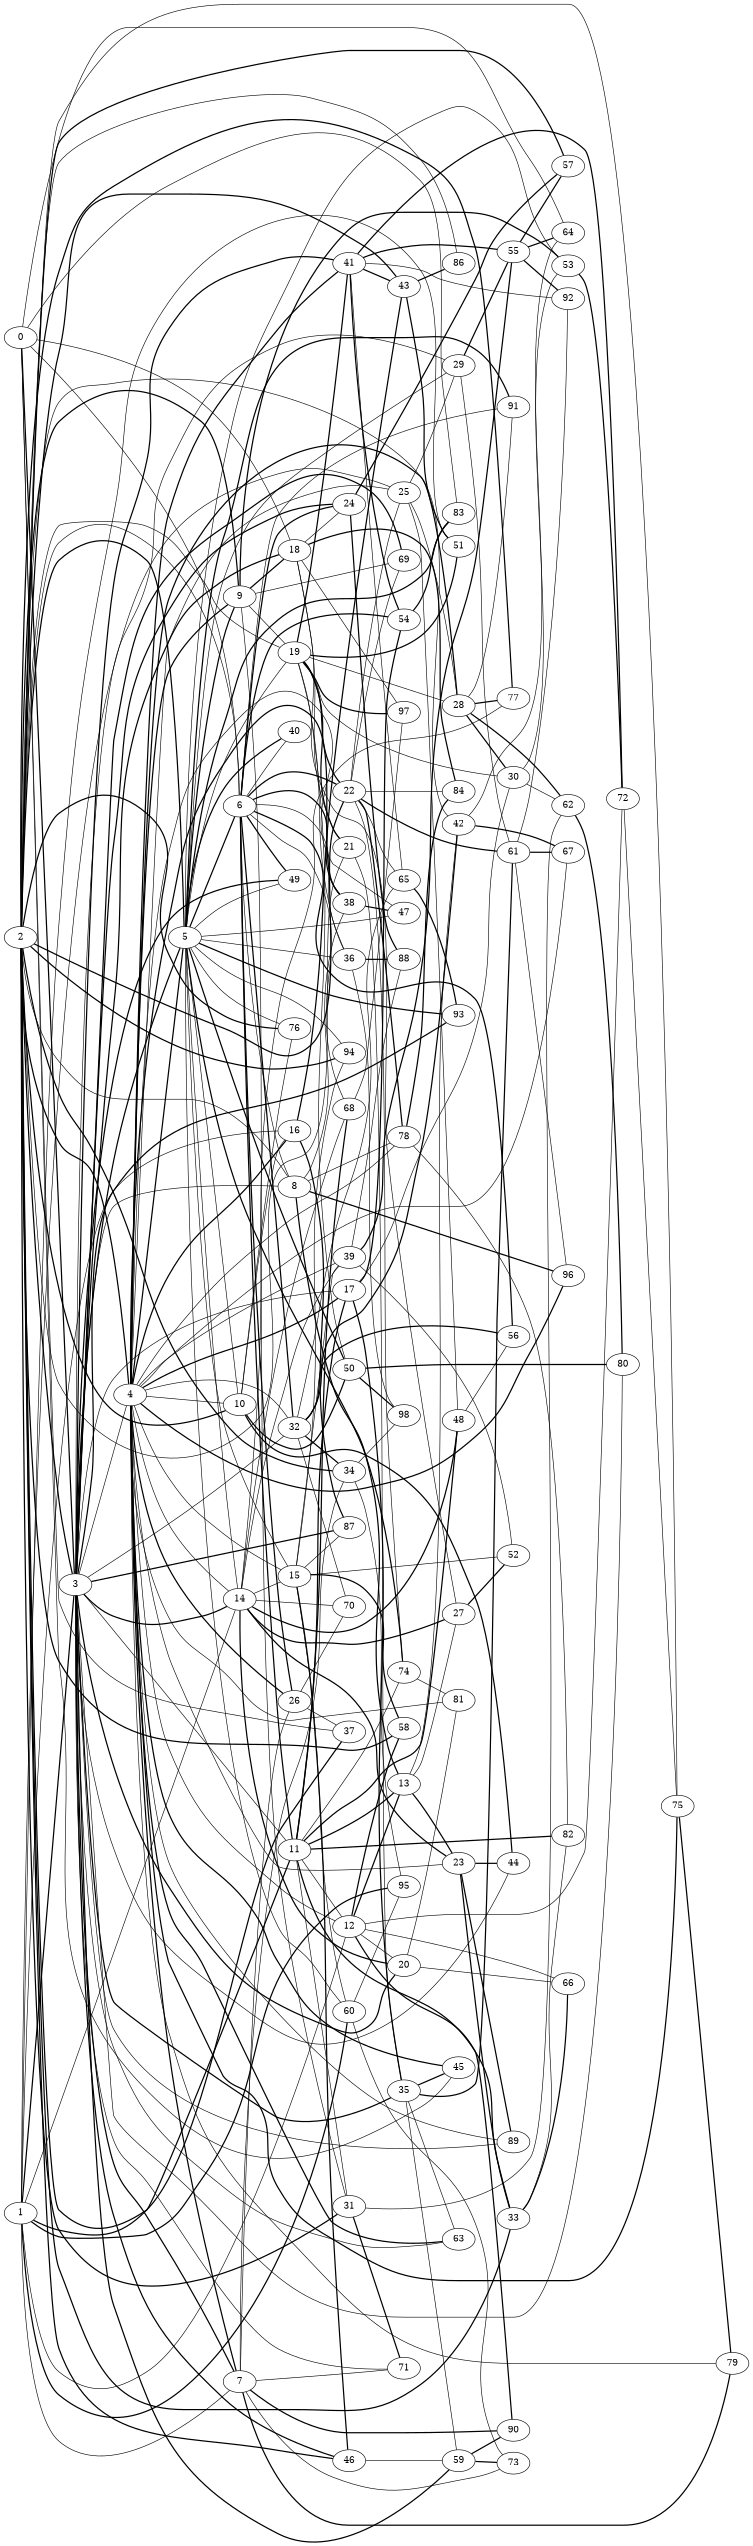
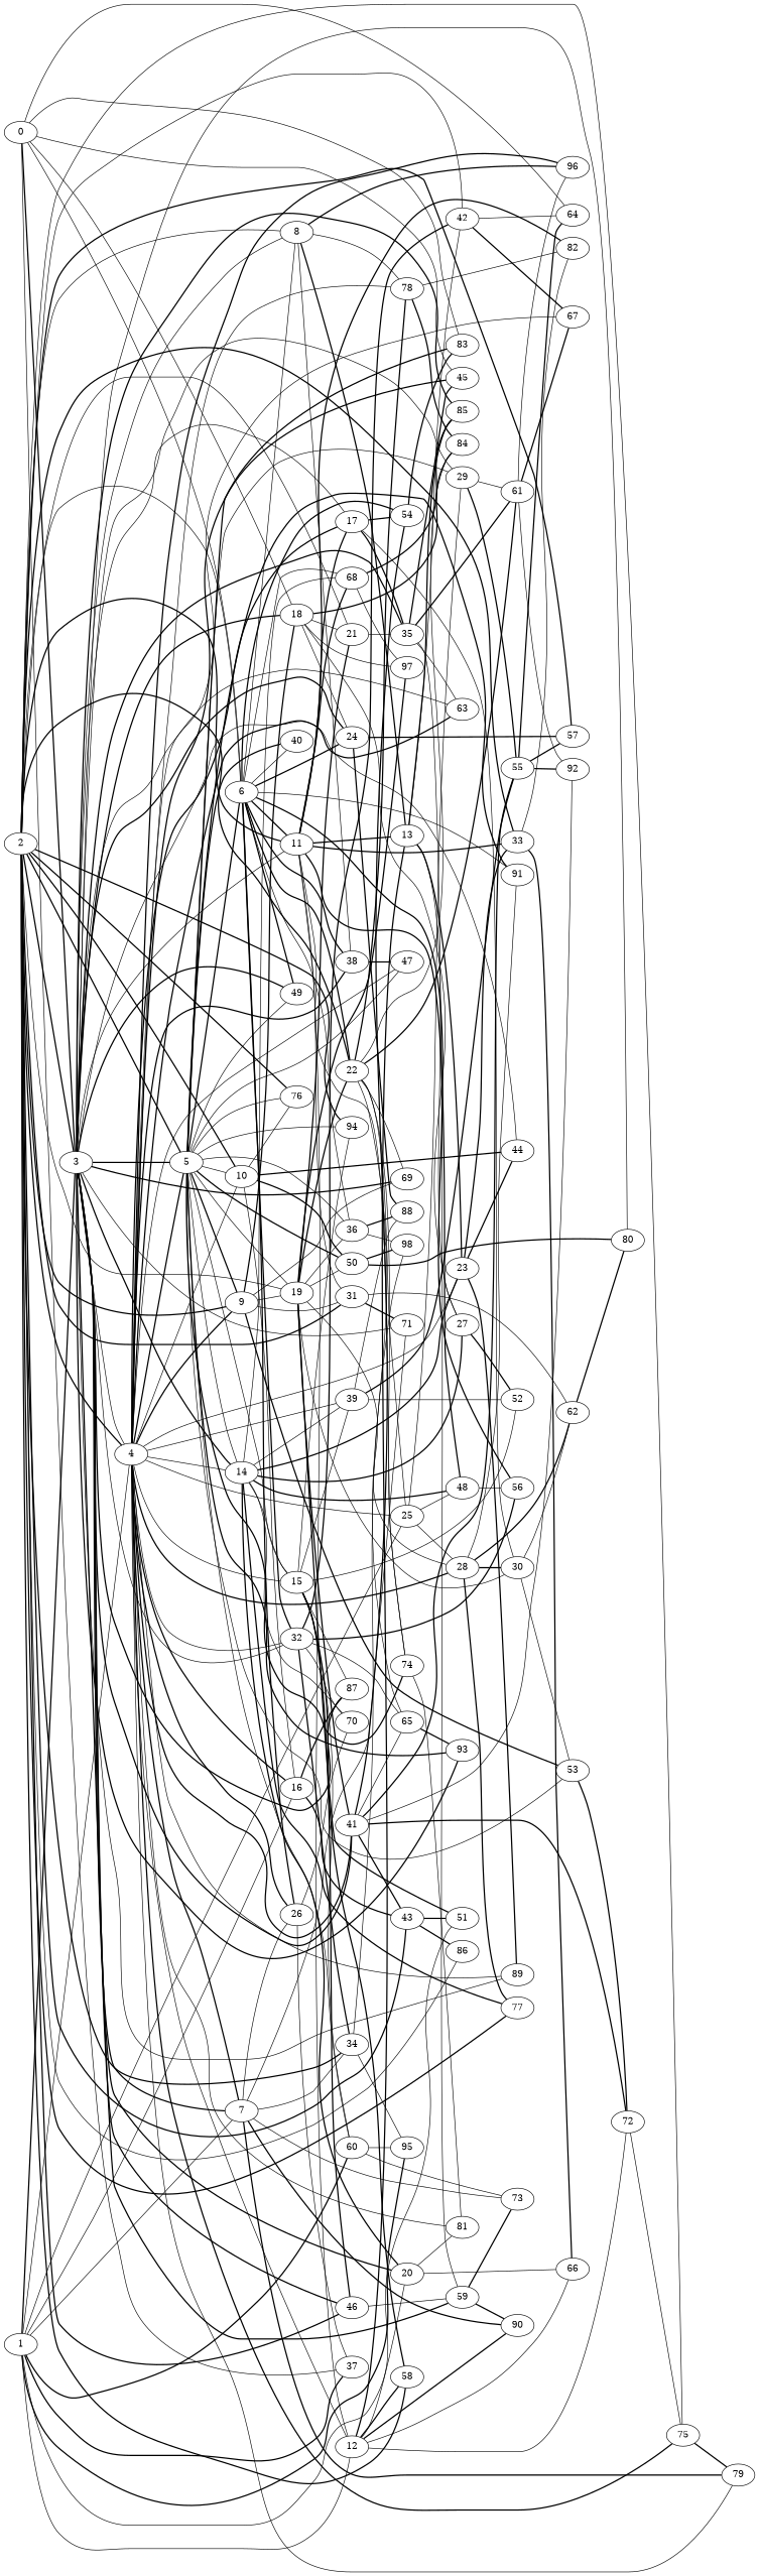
  strict graph {
    fontname="DejaVu Serif"
    rankdir=LR
    node [fontname="DejaVu Serif"]
    edge [fontname="DejaVu Serif" is_available=True prob=1.0 style=bold]
    0
    3
    6
    18
    37
    45
    64
    83
    4
    7
    5
    8
    11
    46
    14
    17
    20
    24
    29
    32
    35
    41
    44
    49
    59
    63
    69
    71
    80
+   85
    87
    89
    93
    22
    40
    26
    38
    36
    91
    54
    56
    68
    21
    27
    84
    97
    1
    12
    16
    25
    51
    60
    95
    9
    10
    75
    15
    23
    28
    39
    47
    67
    78
    79
    81
    96
    34
    73
    90
    58
    13
    66
    72
    43
    48
    2
    19
    31
    33
    42
    57
    76
    77
    86
    94
    50
    53
    74
    82
    30
    61
    65
    62
    98
    70
    88
    55
    92
    52
    0 -- 3 [prob=0.613486179138]
    0 -- 6 [prob=0.306260557704 style=solid]
    0 -- 18 [style=solid]
    0 -- 37 [prob=0.985621915537 style=solid]
    0 -- 45 [prob=0.374833302779 style=solid]
    0 -- 64 [style=solid]
    0 -- 83 [style=solid]
    3 -- 18 [prob=0.791402774942]
    3 -- 4 [prob=0.739522184727 style=solid]
    3 -- 7 [prob=0.237895375034]
    3 -- 5
    3 -- 8 [prob=0.808096322078 style=solid]
    3 -- 11 [prob=0.88375194655 style=solid]
    3 -- 46
    3 -- 14 [prob=0.145646196494]
    3 -- 17 [prob=0.580705606518 style=solid]
    3 -- 20 [prob=0.918787199015]
    3 -- 24 [prob=0.274102767423]
    3 -- 29 [prob=0.496695691896 style=solid]
    3 -- 32 [style=solid]
    3 -- 35 [prob=0.482611458702]
    3 -- 41 [prob=0.439127716178]
    3 -- 44 [style=solid]
    3 -- 49 [prob=0.910654070179]
    3 -- 59 [prob=0.414235461467]
    3 -- 63 [prob=0.527677416016 style=solid]
    3 -- 69 [prob=0.667681877719]
    3 -- 71 [prob=0.989088564506 style=solid]
    3 -- 80 [prob=0.527588808799 style=solid]
+   3 -- 85 [prob=0.436413764406]
    3 -- 87 [prob=0.841075627206]
    3 -- 89 [prob=0.676598874078 style=solid]
    3 -- 93
    6 -- 8 [style=solid]
    6 -- 11 [prob=0.232754743686]
    6 -- 24 [prob=0.512855417426]
    6 -- 32 [prob=0.486315987047]
    6 -- 49 [prob=0.308575928022]
    6 -- 22 [prob=0.222922306566]
    6 -- 40 [prob=0.734607575205 style=solid]
    6 -- 26 [prob=0.246704071892]
    6 -- 38 [prob=0.756268707137]
    6 -- 36 [prob=0.298309832619 style=solid]
    6 -- 91 [prob=0.526985719677 style=solid]
    6 -- 54 [prob=0.0608651817473]
    6 -- 56 [prob=0.217588712272]
    6 -- 68 [prob=0.51973621306 style=solid]
    18 -- 24 [style=solid]
    18 -- 21 [style=solid]
    18 -- 27 [style=solid]
    18 -- 84 [prob=0.206303194281]
    18 -- 97 [prob=0.0758228387248 style=solid]
    4 -- 45 [prob=0.793467470474]
    4 -- 7
    4 -- 5 [prob=0.663801996107]
    4 -- 14 [prob=0.220760077345 style=solid]
    4 -- 17 [prob=0.312113907756]
    4 -- 32 [style=solid]
    4 -- 41
    4 -- 63
    4 -- 89 [style=solid]
    4 -- 26 [prob=0.498875785538]
    4 -- 38 [prob=0.429785775648]
    4 -- 12 [prob=0.563700851214 style=solid]
    4 -- 16 [prob=0.772545664183]
    4 -- 25 [prob=0.237596135089 style=solid]
    4 -- 9 [prob=0.367689443579]
    4 -- 10 [prob=0.106112537867 style=solid]
    4 -- 75 [prob=0.689245019891]
    4 -- 15 [style=solid]
    4 -- 23 [style=solid]
    4 -- 28
    4 -- 39 [prob=0.936441908476 style=solid]
    4 -- 47 [prob=0.799466248796 style=solid]
    4 -- 67 [prob=0.663448017394 style=solid]
    4 -- 78 [prob=0.892373721181 style=solid]
    4 -- 79 [prob=0.771172070347 style=solid]
    4 -- 81 [prob=0.143375345096 style=solid]
    4 -- 96 [prob=0.825977315413]
    7 -- 71 [prob=0.541067093407 style=solid]
    7 -- 26 [style=solid]
    7 -- 79
    7 -- 34 [prob=0.210420850129 style=solid]
    7 -- 73 [style=solid]
    7 -- 90 [prob=0.321489510561]
    5 -- 6 [prob=0.506829277127]
    5 -- 83 [prob=0.275224430826]
    5 -- 14 [prob=0.0159521857982 style=solid]
    5 -- 29 [prob=0.4401348428 style=solid]
    5 -- 49 [prob=0.839724217866 style=solid]
    5 -- 93
    5 -- 40 [prob=0.734535465202]
    5 -- 36 [prob=0.870081591173 style=solid]
    5 -- 91 [prob=0.523586582892]
    5 -- 60 [prob=0.488824930756 style=solid]
    5 -- 9 [prob=0.617887763144]
    5 -- 10 [prob=0.14468138946 style=solid]
    5 -- 15 [prob=0.822712928948 style=solid]
    5 -- 47 [style=solid]
    5 -- 19 [prob=0.26720763694 style=solid]
    5 -- 76 [prob=0.294501756914 style=solid]
    5 -- 94 [prob=0.367852067753 style=solid]
    5 -- 50 [prob=0.107786681941]
    5 -- 53 [prob=0.308483650572 style=solid]
    5 -- 74
    8 -- 38 [style=solid]
    8 -- 78 [prob=0.3460111009 style=solid]
    8 -- 96 [prob=0.0155689688605]
    8 -- 13 [prob=0.627156109807]
    11 -- 17 [prob=0.646213914052]
    11 -- 68 [prob=0.536984302209]
    11 -- 12 [prob=0.247364070009 style=solid]
    11 -- 13
    11 -- 48
    11 -- 31 [prob=0.772558593063 style=solid]
    11 -- 33 [prob=0.638311730034]
    11 -- 74 [prob=0.174457758696 style=solid]
    11 -- 82 [prob=0.414013453926]
    46 -- 59 [prob=0.361276058274 style=solid]
    14 -- 20 [prob=0.806109104109]
    14 -- 68 [prob=0.50874400531 style=solid]
    14 -- 27
    14 -- 15 [prob=0.859674969646 style=solid]
    14 -- 23 [prob=0.809813049372]
    14 -- 39 [prob=0.226690774874 style=solid]
    14 -- 48
-   14 -- 77 [prob=0.861722339204 style=solid]
+   14 -- 77 [prob=0.861722339204]
    14 -- 70 [style=solid]
    17 -- 35 [prob=0.859996381758]
    17 -- 54 [prob=0.0568948770356]
    17 -- 30 [style=solid]
    20 -- 81 [style=solid]
    20 -- 66 [style=solid]
    24 -- 57
    24 -- 88 [prob=0.460124512316]
    29 -- 61 [prob=0.48434422892 style=solid]
    29 -- 55 [prob=0.617466422628]
    32 -- 56
    32 -- 34 [prob=0.14369794318]
    32 -- 42
    32 -- 65 [prob=0.990572450458 style=solid]
    32 -- 70 [prob=0.635462905176 style=solid]
    35 -- 45 [prob=0.440605108316]
    35 -- 59 [prob=0.322756065479 style=solid]
    35 -- 63 [prob=0.46281322491 style=solid]
    35 -- 61
    41 -- 54 [prob=0.0739896538249]
    41 -- 72 [prob=0.112596786716]
    41 -- 43 [prob=0.227897686361]
    41 -- 65 [prob=0.614261064164 style=solid]
    41 -- 55 [prob=0.865222758666]
    41 -- 92 [prob=0.763804914607 style=solid]
    59 -- 73 [prob=0.17621256206]
    59 -- 90
    22 -- 69 [style=solid]
    22 -- 84 [prob=0.557282388001 style=solid]
    22 -- 25 [prob=0.038773753745 style=solid]
    22 -- 78 [prob=0.110011629207]
    22 -- 74 [style=solid]
    22 -- 61
    22 -- 65 [prob=0.231351701009 style=solid]
    26 -- 37 [style=solid]
    26 -- 70 [prob=0.162704328722 style=solid]
    38 -- 47 [prob=0.0379936382916]
    36 -- 98 [style=solid]
    36 -- 88 [prob=0.665290384056]
    54 -- 83 [prob=0.257883703544]
+   68 -- 85
    68 -- 97 [style=solid]
    21 -- 35 [prob=0.699408098978 style=solid]
    27 -- 52 [prob=0.460880446197]
    1 -- 3
    1 -- 37
-   1 -- 14 [prob=0.200069562629 style=solid]
+   1 -- 4 [prob=0.200069562629 style=solid]
    1 -- 7 [prob=0.560418019506 style=solid]
    1 -- 12 [prob=0.846167651804 style=solid]
    1 -- 16 [prob=0.406681032845 style=solid]
    1 -- 25 [prob=0.514144041903 style=solid]
    1 -- 51 [style=solid]
    1 -- 60 [prob=0.050849625624]
    1 -- 95 [prob=0.760534095756]
    12 -- 20 [style=solid]
    12 -- 90 [prob=0.548272968765]
    12 -- 58
    12 -- 13 [prob=0.829480798562]
    12 -- 66 [prob=0.848083938248 style=solid]
    12 -- 72 [prob=0.0663390317331 style=solid]
    16 -- 87 [prob=0.175904927428]
    16 -- 43
    25 -- 29 [prob=0.128501760321 style=solid]
    25 -- 28 [prob=0.134164479111 style=solid]
    25 -- 48 [style=solid]
    60 -- 95 [prob=0.201422066442 style=solid]
    60 -- 73 [style=solid]
    9 -- 18 [prob=0.882198668103]
    9 -- 69 [prob=0.992013828447 style=solid]
    9 -- 19 [prob=0.00994995560441 style=solid]
    9 -- 31 [style=solid]
    9 -- 53 [prob=0.00351251427711]
    10 -- 44 [prob=0.199580750246]
    10 -- 16 [prob=0.9416592053 style=solid]
    10 -- 76 [style=solid]
    10 -- 50 [prob=0.45476715487]
    75 -- 79 [prob=0.133877580576]
    15 -- 46 [prob=0.757191035177]
    15 -- 87 [prob=0.113344378796 style=solid]
    15 -- 60 [style=solid]
    15 -- 39 [style=solid]
    15 -- 58 [prob=0.000110895615979]
    15 -- 94 [prob=0.174193269934 style=solid]
    15 -- 52 [prob=0.685868887483 style=solid]
    23 -- 44 [prob=0.661933670678]
    23 -- 89 [prob=0.614087572633]
    23 -- 33 [prob=0.0911175190777]
    28 -- 91 [prob=0.88663145367 style=solid]
    28 -- 77 [prob=0.637813226716]
    28 -- 30
    28 -- 62 [prob=0.0392495107749]
    39 -- 88 [prob=0.110982722598 style=solid]
    39 -- 55
    39 -- 52 [style=solid]
    78 -- 84 [prob=0.669056039667]
    78 -- 82 [prob=0.907218577401 style=solid]
    34 -- 95 [prob=0.0485659363939 style=solid]
    34 -- 98 [prob=0.964089722233 style=solid]
+   13 -- 85 [prob=0.371639268666]
    13 -- 27 [prob=0.518689721905 style=solid]
    13 -- 23 [prob=0.0518343155087]
    13 -- 42 [prob=0.363387327862 style=solid]
    72 -- 75 [prob=0.816612058044 style=solid]
    43 -- 51 [prob=0.229468981807]
    43 -- 86 [prob=0.865299729358]
    48 -- 56 [style=solid]
    2 -- 3 [prob=0.0428385619458]
    2 -- 6 [prob=0.0504522183806 style=solid]
    2 -- 4 [prob=0.628037822979]
    2 -- 5 [prob=0.906466214151]
    2 -- 8 [prob=0.769864076292 style=solid]
    2 -- 11 [prob=0.645252883897]
    2 -- 46 [prob=0.577644288361]
    2 -- 22
    2 -- 21 [prob=0.669528029548 style=solid]
    2 -- 9 [prob=0.330882081561]
    2 -- 10
    2 -- 75 [prob=0.611537738538 style=solid]
    2 -- 34 [prob=0.501452456347]
    2 -- 58 [prob=0.353801723205]
    2 -- 43 [prob=0.760100451609]
    2 -- 19 [prob=0.34477966924 style=solid]
    2 -- 31 [prob=0.897916364256]
    2 -- 33 [prob=0.98054382789]
    2 -- 42 [style=solid]
    2 -- 57 [prob=0.711559229908]
    2 -- 76 [prob=0.0454237965804]
    2 -- 77 [prob=0.00299214718339]
    2 -- 86 [prob=0.104948803787 style=solid]
    2 -- 94 [prob=0.262007117397]
    19 -- 41 [prob=0.373891033205]
    19 -- 22
    19 -- 36 [prob=0.692347386013 style=solid]
    19 -- 21 [prob=0.546270729569]
    19 -- 97 [prob=0.26747746189]
    19 -- 51
    19 -- 28 [prob=0.844328663747 style=solid]
    19 -- 50 [prob=0.0777139954612 style=solid]
    19 -- 30 [style=solid]
    31 -- 71 [prob=0.122082479283]
    31 -- 62 [prob=0.0846429799658 style=solid]
    33 -- 66 [prob=0.962129448715]
    33 -- 82 [style=solid]
    42 -- 64 [prob=0.655190894751 style=solid]
    42 -- 67 [prob=0.502628054767]
    50 -- 80 [prob=0.879245448677]
    50 -- 98
    53 -- 72 [prob=0.914097129314]
    74 -- 81 [prob=0.923541487493 style=solid]
    30 -- 53 [prob=0.393637867218 style=solid]
    30 -- 62 [prob=0.357270938797 style=solid]
    61 -- 67 [prob=0.769389896644]
    61 -- 96 [style=solid]
    61 -- 92 [prob=0.061274461174 style=solid]
    65 -- 93 [prob=0.467823919777]
    62 -- 80 [prob=0.541898017455]
    55 -- 64
    55 -- 57
    55 -- 92 [prob=0.0884191191324]
  }
